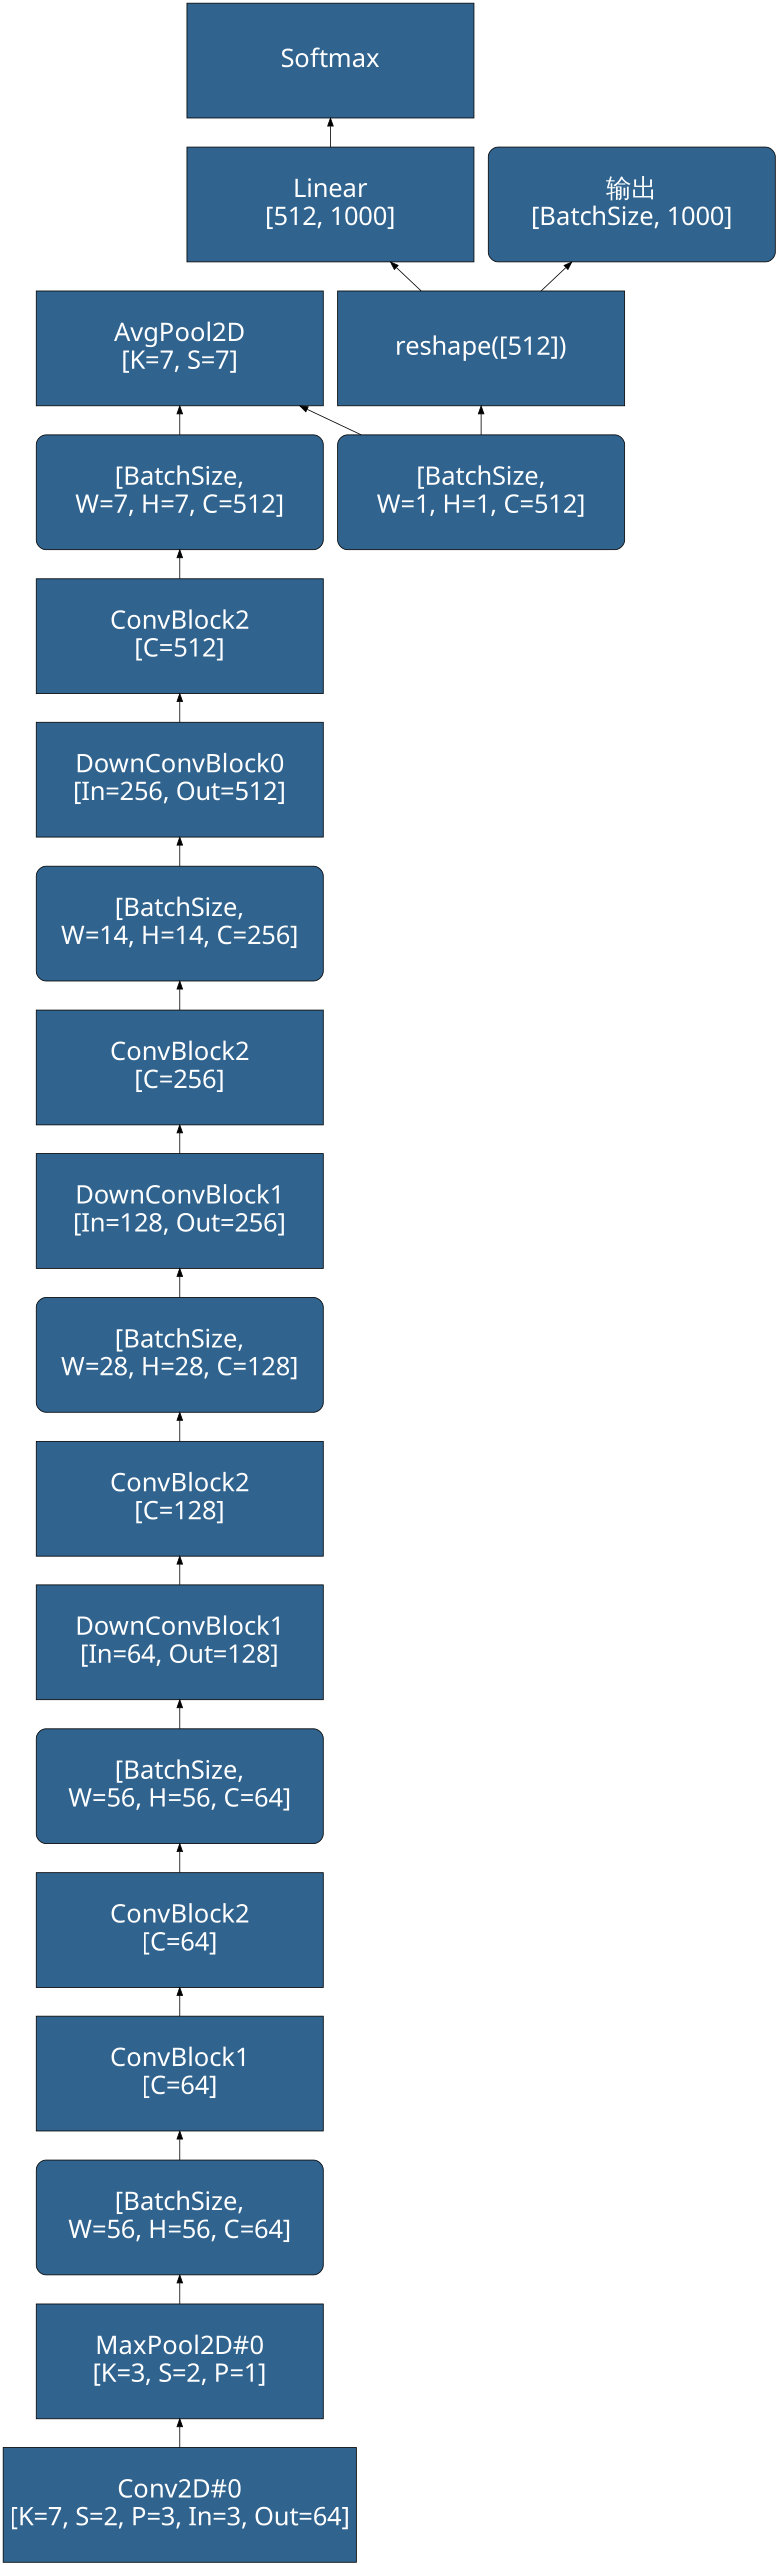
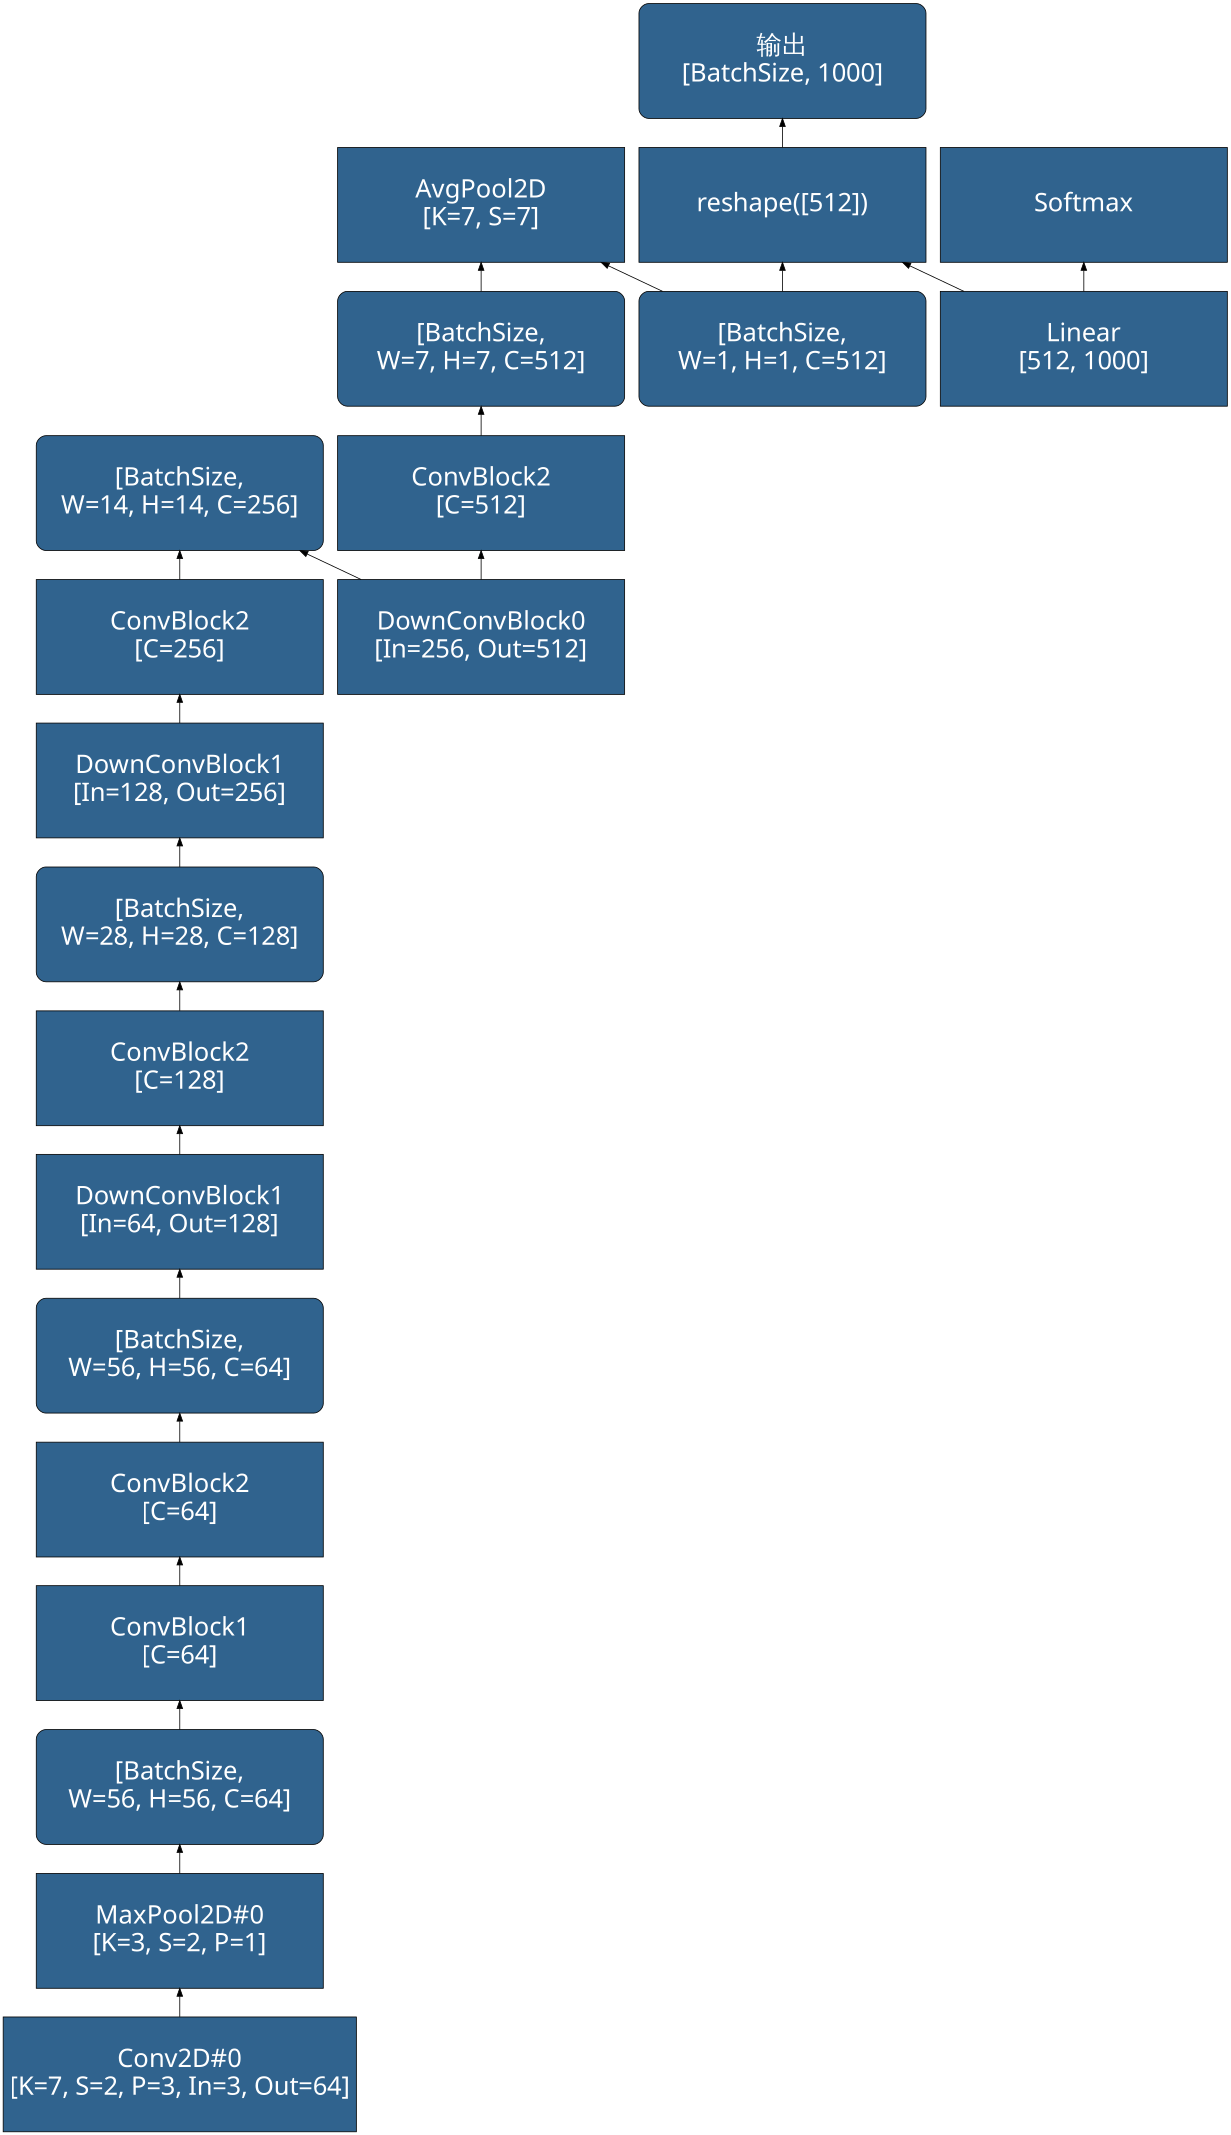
  digraph {
    rankdir=BT
    node [color=Black fillcolor="#30638e" fontcolor=White fontname=SimHei fontsize=32 shape=box style=filled]
    n1 [height=2 label="Conv2D#0\n[K=7, S=2, P=3, In=3, Out=64]" width=5]
    n2 [height=2 label="MaxPool2D#0\n[K=3, S=2, P=1]" width=5]
    n3 [height=2 label="[BatchSize,\nW=56, H=56, C=64]" shape=Mrecord width=5]
    n4 [height=2 label="ConvBlock1\n[C=64]" width=5]
    n5 [height=2 label="ConvBlock2\n[C=64]" width=5]
    n6 [height=2 label="[BatchSize,\nW=56, H=56, C=64]" shape=Mrecord width=5]
    n7 [height=2 label="DownConvBlock1\n[In=64, Out=128]" width=5]
    n8 [height=2 label="ConvBlock2\n[C=128]" width=5]
    n9 [height=2 label="[BatchSize,\nW=28, H=28, C=128]" shape=Mrecord width=5]
    n10 [height=2 label="DownConvBlock1\n[In=128, Out=256]" width=5]
    n11 [height=2 label="ConvBlock2\n[C=256]" width=5]
    n12 [height=2 label="[BatchSize,\nW=14, H=14, C=256]" shape=Mrecord width=5]
    n13 [height=2 label="DownConvBlock0\n[In=256, Out=512]" width=5]
    n14 [height=2 label="ConvBlock2\n[C=512]" width=5]
    n15 [height=2 label="[BatchSize,\nW=7, H=7, C=512]" shape=Mrecord width=5]
    n16 [height=2 label="AvgPool2D\n[K=7, S=7]" width=5]
    n17 [height=2 label="[BatchSize,\nW=1, H=1, C=512]" shape=Mrecord width=5]
    n18 [height=2 label="reshape([512])" width=5]
    n19 [height=2 label="Linear\n[512, 1000]" width=5]
    n20 [height=2 label="输出\n[BatchSize, 1000]" shape=Mrecord width=5]
    n21 [height=2 label=Softmax width=5]
    n1 -> n2
    n2 -> n3
    n3 -> n4
    n4 -> n5
    n5 -> n6
    n6 -> n7
    n7 -> n8
    n8 -> n9
    n9 -> n10
    n10 -> n11
    n11 -> n12
-   n12 -> n13
+   n13 -> n12
    n13 -> n14
    n14 -> n15
    n15 -> n16
    n17 -> n16
    n17 -> n18
-   n18 -> n19
+   n19 -> n18
    n18 -> n20
    n19 -> n21
  }
